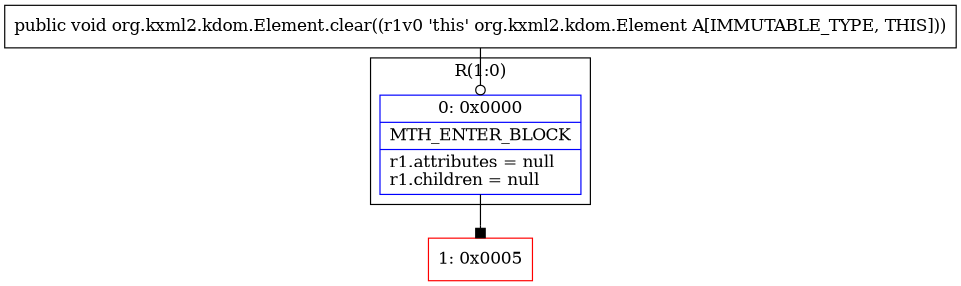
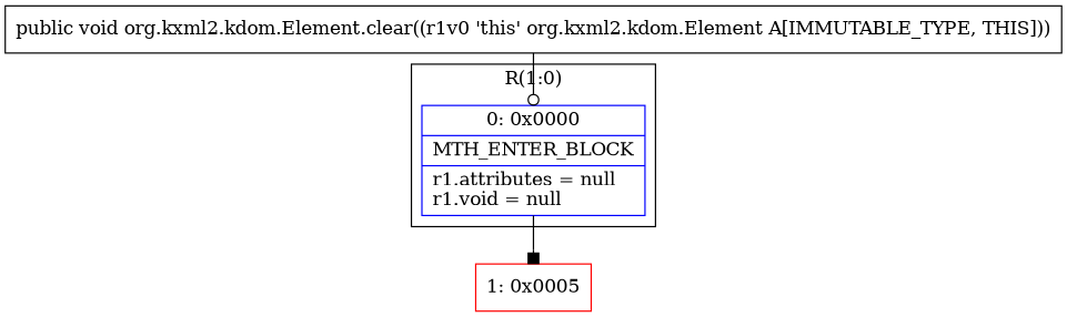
  digraph {
    node [shape=record]
-   n1 [color=blue label="{0\:\ 0x0000|MTH_ENTER_BLOCK\l|r1.attributes = null\lr1.children = null\l}"]
+   n1 [color=blue label="{0\:\ 0x0000|MTH_ENTER_BLOCK\l|r1.attributes = null\lr1.void = null\l}"]
    n2 [color=red label="{1\:\ 0x0005}"]
    n3 [label="{public void org.kxml2.kdom.Element.clear((r1v0 'this' org.kxml2.kdom.Element A[IMMUTABLE_TYPE, THIS])) }"]
    subgraph cluster_1 {
      label="R(1:0)"
      n1
    }
    n1 -> n2 [arrowhead=box]
    n3 -> n1 [arrowhead=odot]
  }
